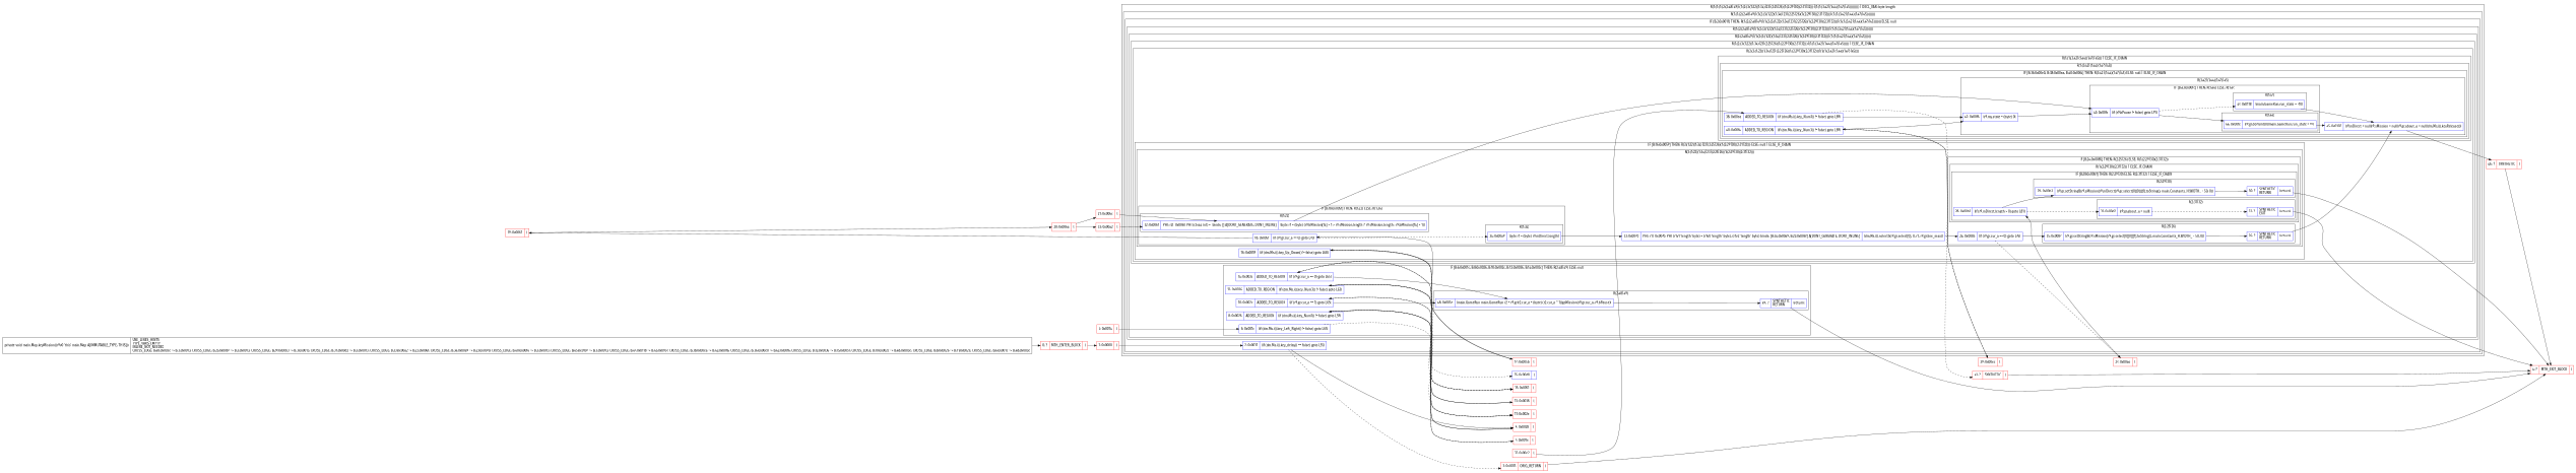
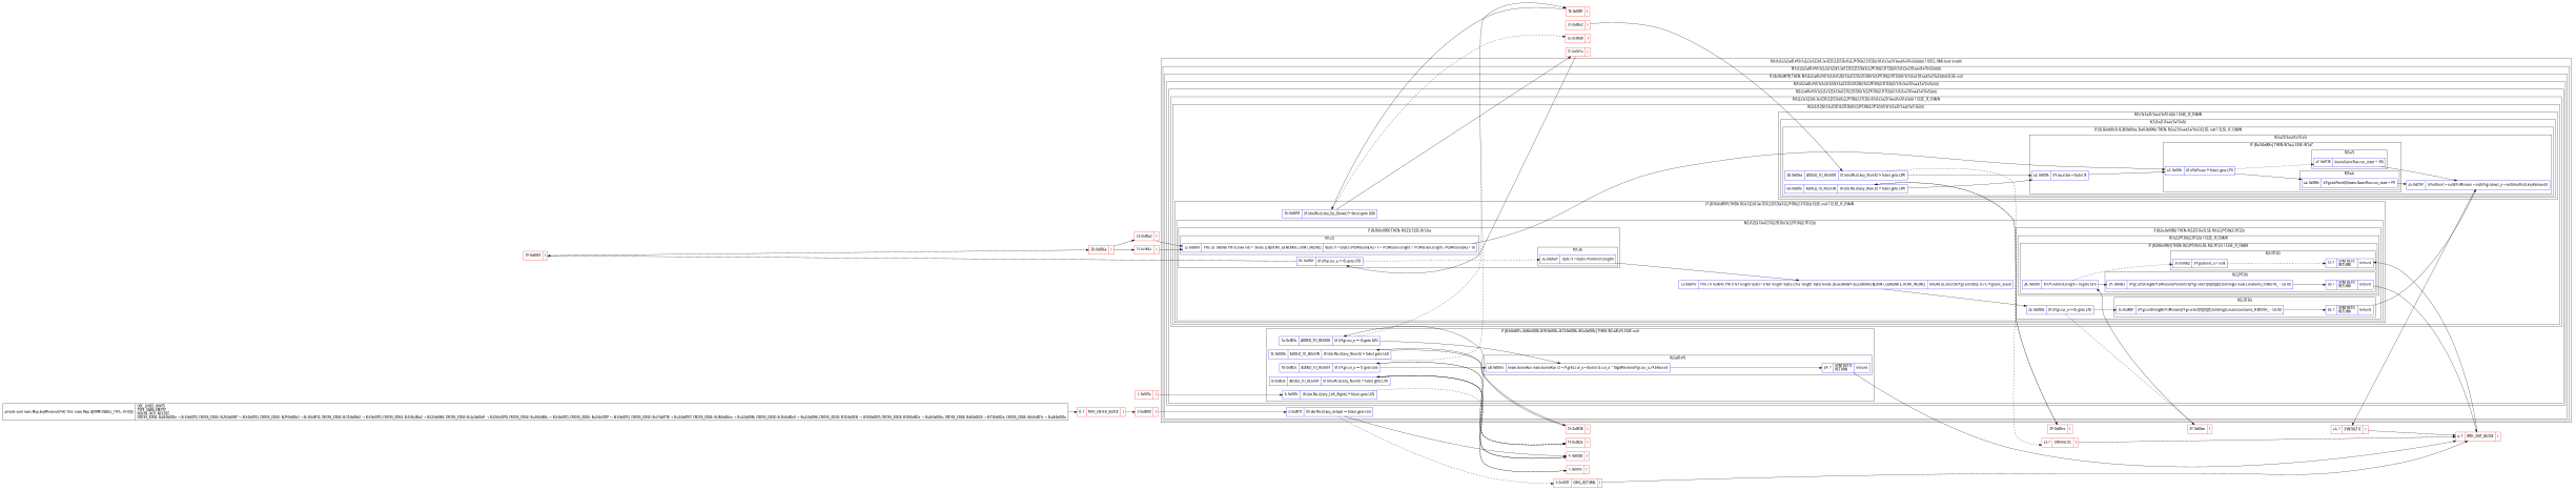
  digraph {
    fontname="Fira Sans"
    rankdir=LR
    node [color=blue fontname="Fira Sans" shape=record]
    edge [fontname="Fira Sans"]
    n1 [label="{48\:\ 0x003e|lmain.GameRun main.GameRun r2 = r9.grlr2.cur_a = (byte) (r2.cur_a ^ 1)lgoMission(r9.gr.cur_a, r9.bPause)l}"]
    n2 [label="{49\:\ ?|SYNTHETIC\lRETURN\l|lreturnl}"]
    n3 [label="{6\:\ 0x001c|lif (dm.Ms.i().key_Left_Right() != false) goto L65l}"]
    n4 [label="{8\:\ 0x0026|ADDED_TO_REGION\l|lif (dm.Ms.i().key_Num1() != false) goto L59l}"]
    n5 [label="{10\:\ 0x002c|ADDED_TO_REGION\l|lif (r9.gr.cur_a == 1) goto L65l}"]
    n6 [label="{12\:\ 0x0036|ADDED_TO_REGION\l|lif (dm.Ms.i().key_Num3() != false) goto L63l}"]
    n7 [label="{14\:\ 0x003c|ADDED_TO_REGION\l|lif (r9.gr.cur_a == 0) goto L65l}"]
    n8 [label="{22\:\ 0x006f|PHI: r2l  0x006f: PHI (r2v44 int) =  binds: [] A[DONT_GENERATE, DONT_INLINE]\l|lbyte r1 = (byte) (r9.bMission[14] + 1 \> r9.sMission.length ? r9.sMission.length : r9.bMission[14] + 1)l}"]
    n9 [label="{34\:\ 0x00a9|lbyte r1 = (byte) r9.mDirect.lengthl}"]
    n10 [label="{18\:\ 0x005f|lif (r9.gr.cur_a == 0) goto L70l}"]
    n11 [label="{25\:\ 0x0087|lr9.gr.setStringB(r9.sMission[r9.gr.select[0][0]][1].toString(), main.Constants_H.WIDTH_ \- 50, 0)l}"]
    n12 [label="{26\:\ ?|SYNTHETIC\lRETURN\l|lreturnl}"]
    n13 [label="{29\:\ 0x00b3|lr9.gr.setStringB(r9.sMission[r9.mDirect[r9.gr.select[0][0]]][1].toString(), main.Constants_H.WIDTH_ \- 50, 0)l}"]
    n14 [label="{30\:\ ?|SYNTHETIC\lRETURN\l|lreturnl}"]
    n15 [label="{31\:\ 0x00d2|lr9.gr.about_a = nulll}"]
-   n16 [label="{32\:\ ?|SYNTHETIC\lEXIT\l|lreturnl}"]
+   n16 [label="{32\:\ ?|SYNTHETIC\lRETURN\l|lreturnl}"]
    n17 [label="{28\:\ 0x00b1|lif (r9.mDirect.length \> 0) goto L81l}"]
    n18 [label="{24\:\ 0x0085|lif (r9.gr.cur_a == 0) goto L76l}"]
    n19 [label="{23\:\ 0x0070|PHI: r1l  0x0070: PHI (r1v1 'length' byte) = (r1v0 'length' byte), (r1v2 'length' byte) binds: [B:34:0x00a9, B:22:0x006f] A[DONT_GENERATE, DONT_INLINE]\l|ldm.Ms.i().selectS(r9.gr.select[0], 0, r1, r9.gr.line_max)l}"]
    n20 [label="{16\:\ 0x0059|lif (dm.Ms.i().key_Up_Down() != false) goto L68l}"]
    n21 [label="{44\:\ 0x00fe|lr9.gr.doPaint(0)lmain.GameRun.run_state = 97l}"]
    n22 [label="{47\:\ 0x0118|lmain.GameRun.run_state = \-10l}"]
    n23 [label="{43\:\ 0x00fc|lif (r9.bPause != false) goto L91l}"]
    n24 [label="{42\:\ 0x00f6|lr9.my.state = (byte) 0l}"]
    n25 [label="{45\:\ 0x0107|lr9.mDirect = nulllr9.sMission = nulllr9.gr.about_a = nullldm.Ms.i().keyRelease()l}"]
    n26 [label="{38\:\ 0x00ea|ADDED_TO_REGION\l|lif (dm.Ms.i().key_Num1() != false) goto L89l}"]
    n27 [label="{40\:\ 0x00f4|ADDED_TO_REGION\l|lif (dm.Ms.i().key_Num3() != false) goto L89l}"]
    n28 [label="{2\:\ 0x0011|lif (dm.Ms.i().key_delay() == false) goto L55l}"]
    n29 [color=red label="{4\:\ ?|MTH_EXIT_BLOCK\l|l}"]
    n30 [color=red label="{7\:\ 0x001e|l}"]
    n31 [color=red label="{9\:\ 0x0028|l}"]
    n32 [color=red label="{11\:\ 0x002e|l}"]
    n33 [color=red label="{13\:\ 0x0038|l}"]
    n34 [color=red label="{15\:\ 0x0051|l}"]
    n35 [color=red label="{19\:\ 0x0061|l}"]
    n36 [color=red label="{27\:\ 0x00ae|l}"]
    n37 [color=red label="{17\:\ 0x005b|l}"]
-   n38 [label="{35\:\ 0x00d8|l}"]
+   n38 [color=red label="{35\:\ 0x00d8|l}"]
    n39 [color=red label="{46\:\ ?|SYNTHETIC\l|l}"]
    n40 [color=red label="{39\:\ 0x00ec|l}"]
    n41 [color=red label="{41\:\ ?|SYNTHETIC\l|l}"]
    n42 [color=red label="{3\:\ 0x0013|ORIG_RETURN\l|l}"]
    n43 [color=red label="{5\:\ 0x0014|l}"]
    n44 [color=red label="{20\:\ 0x006a|l}"]
    n45 [color=red label="{37\:\ 0x00e2|l}"]
    n46 [color=red label="{0\:\ ?|MTH_ENTER_BLOCK\l|l}"]
    n47 [color=red label="{1\:\ 0x0000|l}"]
    n48 [color=red label="{21\:\ 0x006c|l}"]
    n49 [color=red label="{33\:\ 0x00a2|l}"]
    n50 [label="{private void main.Map.keyMission((r9v0 'this' main.Map A[IMMUTABLE_TYPE, THIS]))  | USE_LINES_HINTS\lTYPE_VARS: EMPTY\lINLINE_NOT_NEEDED\lCROSS_EDGE: B:48:0x003e \-\> B:3:0x0013, CROSS_EDGE: B:25:0x0087 \-\> B:3:0x0013, CROSS_EDGE: B:29:0x00b3 \-\> B:3:0x0013, CROSS_EDGE: B:31:0x00d2 \-\> B:3:0x0013, CROSS_EDGE: B:33:0x00a2 \-\> B:22:0x006f, CROSS_EDGE: B:34:0x00a9 \-\> B:23:0x0070, CROSS_EDGE: B:40:0x00f4 \-\> B:3:0x0013, CROSS_EDGE: B:45:0x0107 \-\> B:3:0x0013, CROSS_EDGE: B:47:0x0118 \-\> B:45:0x0107, CROSS_EDGE: B:38:0x00ea \-\> B:42:0x00f6, CROSS_EDGE: B:36:0x00e0 \-\> B:42:0x00f6, CROSS_EDGE: B:12:0x0036 \-\> B:15:0x0051, CROSS_EDGE: B:10:0x002c \-\> B:48:0x003e, CROSS_EDGE: B:8:0x0026 \-\> B:11:0x002e, CROSS_EDGE: B:6:0x001c \-\> B:48:0x003e\l}" color=""]
    subgraph cluster_1 {
      label="R(1:(1:(1:(2:(2:48|49)|(1:(2:(3:(1:22)(1:34)|23|(2:25|26)(1:(2:29|30)(2:31|32)))|(1:(1:(3:42|(1:44)(1:47)|45))))))))) | DECL_VAR: byte length\l"
      subgraph cluster_2 {
        label="R(1:(1:(2:(2:48|49)|(1:(2:(3:(1:22)(1:34)|23|(2:25|26)(1:(2:29|30)(2:31|32)))|(1:(1:(3:42|(1:44)(1:47)|45))))))))"
        subgraph cluster_3 {
          label="IF [B:2:0x0011] THEN: R(1:(2:(2:48|49)|(1:(2:(3:(1:22)(1:34)|23|(2:25|26)(1:(2:29|30)(2:31|32)))|(1:(1:(3:42|(1:44)(1:47)|45))))))) ELSE: null"
          n28
          subgraph cluster_4 {
            label="R(1:(2:(2:48|49)|(1:(2:(3:(1:22)(1:34)|23|(2:25|26)(1:(2:29|30)(2:31|32)))|(1:(1:(3:42|(1:44)(1:47)|45)))))))"
            subgraph cluster_5 {
              label="R(2:(2:48|49)|(1:(2:(3:(1:22)(1:34)|23|(2:25|26)(1:(2:29|30)(2:31|32)))|(1:(1:(3:42|(1:44)(1:47)|45))))))"
              subgraph cluster_6 {
                label="IF [B:6:0x001c, B:8:0x0026, B:10:0x002c, B:12:0x0036, B:14:0x003c] THEN: R(2:48|49) ELSE: null"
                n3
                n4
                n5
                n6
                n7
                subgraph cluster_7 {
                  label="R(2:48|49)"
                  n1
                  n2
                }
              }
              subgraph cluster_8 {
                label="R(1:(2:(3:(1:22)(1:34)|23|(2:25|26)(1:(2:29|30)(2:31|32)))|(1:(1:(3:42|(1:44)(1:47)|45))))) | ELSE_IF_CHAIN\l"
                subgraph cluster_9 {
                  label="R(2:(3:(1:22)(1:34)|23|(2:25|26)(1:(2:29|30)(2:31|32)))|(1:(1:(3:42|(1:44)(1:47)|45))))"
                  subgraph cluster_10 {
                    label="IF [B:16:0x0059] THEN: R(3:(1:22)(1:34)|23|(2:25|26)(1:(2:29|30)(2:31|32))) ELSE: null | ELSE_IF_CHAIN\l"
                    n20
                    subgraph cluster_11 {
                      label="R(3:(1:22)(1:34)|23|(2:25|26)(1:(2:29|30)(2:31|32)))"
                      n19
                      subgraph cluster_12 {
                        label="IF [B:18:0x005f] THEN: R(1:22) ELSE: R(1:34)"
                        n10
                        subgraph cluster_13 {
                          label="R(1:22)"
                          n8
                        }
                        subgraph cluster_14 {
                          label="R(1:34)"
                          n9
                        }
                      }
                      subgraph cluster_15 {
                        label="IF [B:24:0x0085] THEN: R(2:25|26) ELSE: R(1:(2:29|30)(2:31|32))"
                        n18
                        subgraph cluster_16 {
                          label="R(2:25|26)"
                          n11
                          n12
                        }
                        subgraph cluster_17 {
                          label="R(1:(2:29|30)(2:31|32)) | ELSE_IF_CHAIN\l"
                          subgraph cluster_18 {
                            label="IF [B:28:0x00b1] THEN: R(2:29|30) ELSE: R(2:31|32) | ELSE_IF_CHAIN\l"
                            n17
                            subgraph cluster_19 {
                              label="R(2:29|30)"
                              n13
                              n14
                            }
                            subgraph cluster_20 {
                              label="R(2:31|32)"
                              n15
                              n16
                            }
                          }
                        }
                      }
                    }
                  }
                  subgraph cluster_21 {
                    label="R(1:(1:(3:42|(1:44)(1:47)|45))) | ELSE_IF_CHAIN\l"
                    subgraph cluster_22 {
                      label="R(1:(3:42|(1:44)(1:47)|45))"
                      subgraph cluster_23 {
                        label="IF [B:36:0x00e0, B:38:0x00ea, B:40:0x00f4] THEN: R(3:42|(1:44)(1:47)|45) ELSE: null | ELSE_IF_CHAIN\l"
                        n26
                        n27
                        subgraph cluster_24 {
                          label="R(3:42|(1:44)(1:47)|45)"
                          n24
                          n25
                          subgraph cluster_25 {
                            label="IF [B:43:0x00fc] THEN: R(1:44) ELSE: R(1:47)"
                            n23
                            subgraph cluster_26 {
                              label="R(1:44)"
                              n21
                            }
                            subgraph cluster_27 {
                              label="R(1:47)"
                              n22
                            }
                          }
                        }
                      }
                    }
                  }
                }
              }
            }
          }
        }
      }
    }
    n1 -> n2
    n2 -> n29
    n3 -> n30 [style=dashed]
    n4 -> n31
    n4 -> n32 [style=dashed]
    n5 -> n1
    n5 -> n32 [style=dashed]
    n6 -> n33
    n6 -> n34 [style=dashed]
    n7 -> n1
    n7 -> n34 [style=dashed]
    n8 -> n23
    n9 -> n19
    n10 -> n9 [style=dashed]
    n10 -> n35
    n11 -> n12
    n12 -> n25
    n13 -> n14
    n14 -> n29
    n15 -> n16 [style=dashed]
-   n16 -> n29
+   n29 -> n16
    n17 -> n13
    n17 -> n15 [style=dashed]
    n18 -> n11
    n18 -> n36 [style=dashed]
    n19 -> n18
    n20 -> n37
    n20 -> n38 [style=dashed]
    n21 -> n25
    n22 -> n25
    n23 -> n21
    n23 -> n22 [style=dashed]
    n24 -> n23
    n25 -> n39
    n26 -> n24
    n26 -> n40 [style=dashed]
    n27 -> n24
    n27 -> n41 [style=dashed]
    n28 -> n31
    n28 -> n42 [style=dashed]
    n30 -> n4
    n31 -> n5
    n32 -> n6
    n33 -> n7
    n34 -> n20
    n35 -> n44
    n36 -> n17
    n37 -> n10
    n39 -> n29
    n40 -> n27
    n41 -> n29
    n42 -> n29
    n43 -> n3
    n44 -> n48
    n44 -> n49
    n45 -> n26
    n46 -> n47
    n47 -> n28
    n48 -> n8
    n49 -> n8
    n50 -> n46
  }
